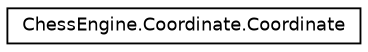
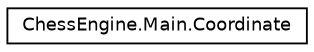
  digraph {
    rankdir=LR
-   n1 [color=black fillcolor=white fontname=Helvetica fontsize=10 height=0.2 label="ChessEngine.Coordinate.Coordinate" shape=record style=filled width=0.4]
+   n1 [color=black fillcolor=white fontname=Helvetica fontsize=10 height=0.2 label="ChessEngine.Main.Coordinate" shape=record style=filled width=0.4]
  }
